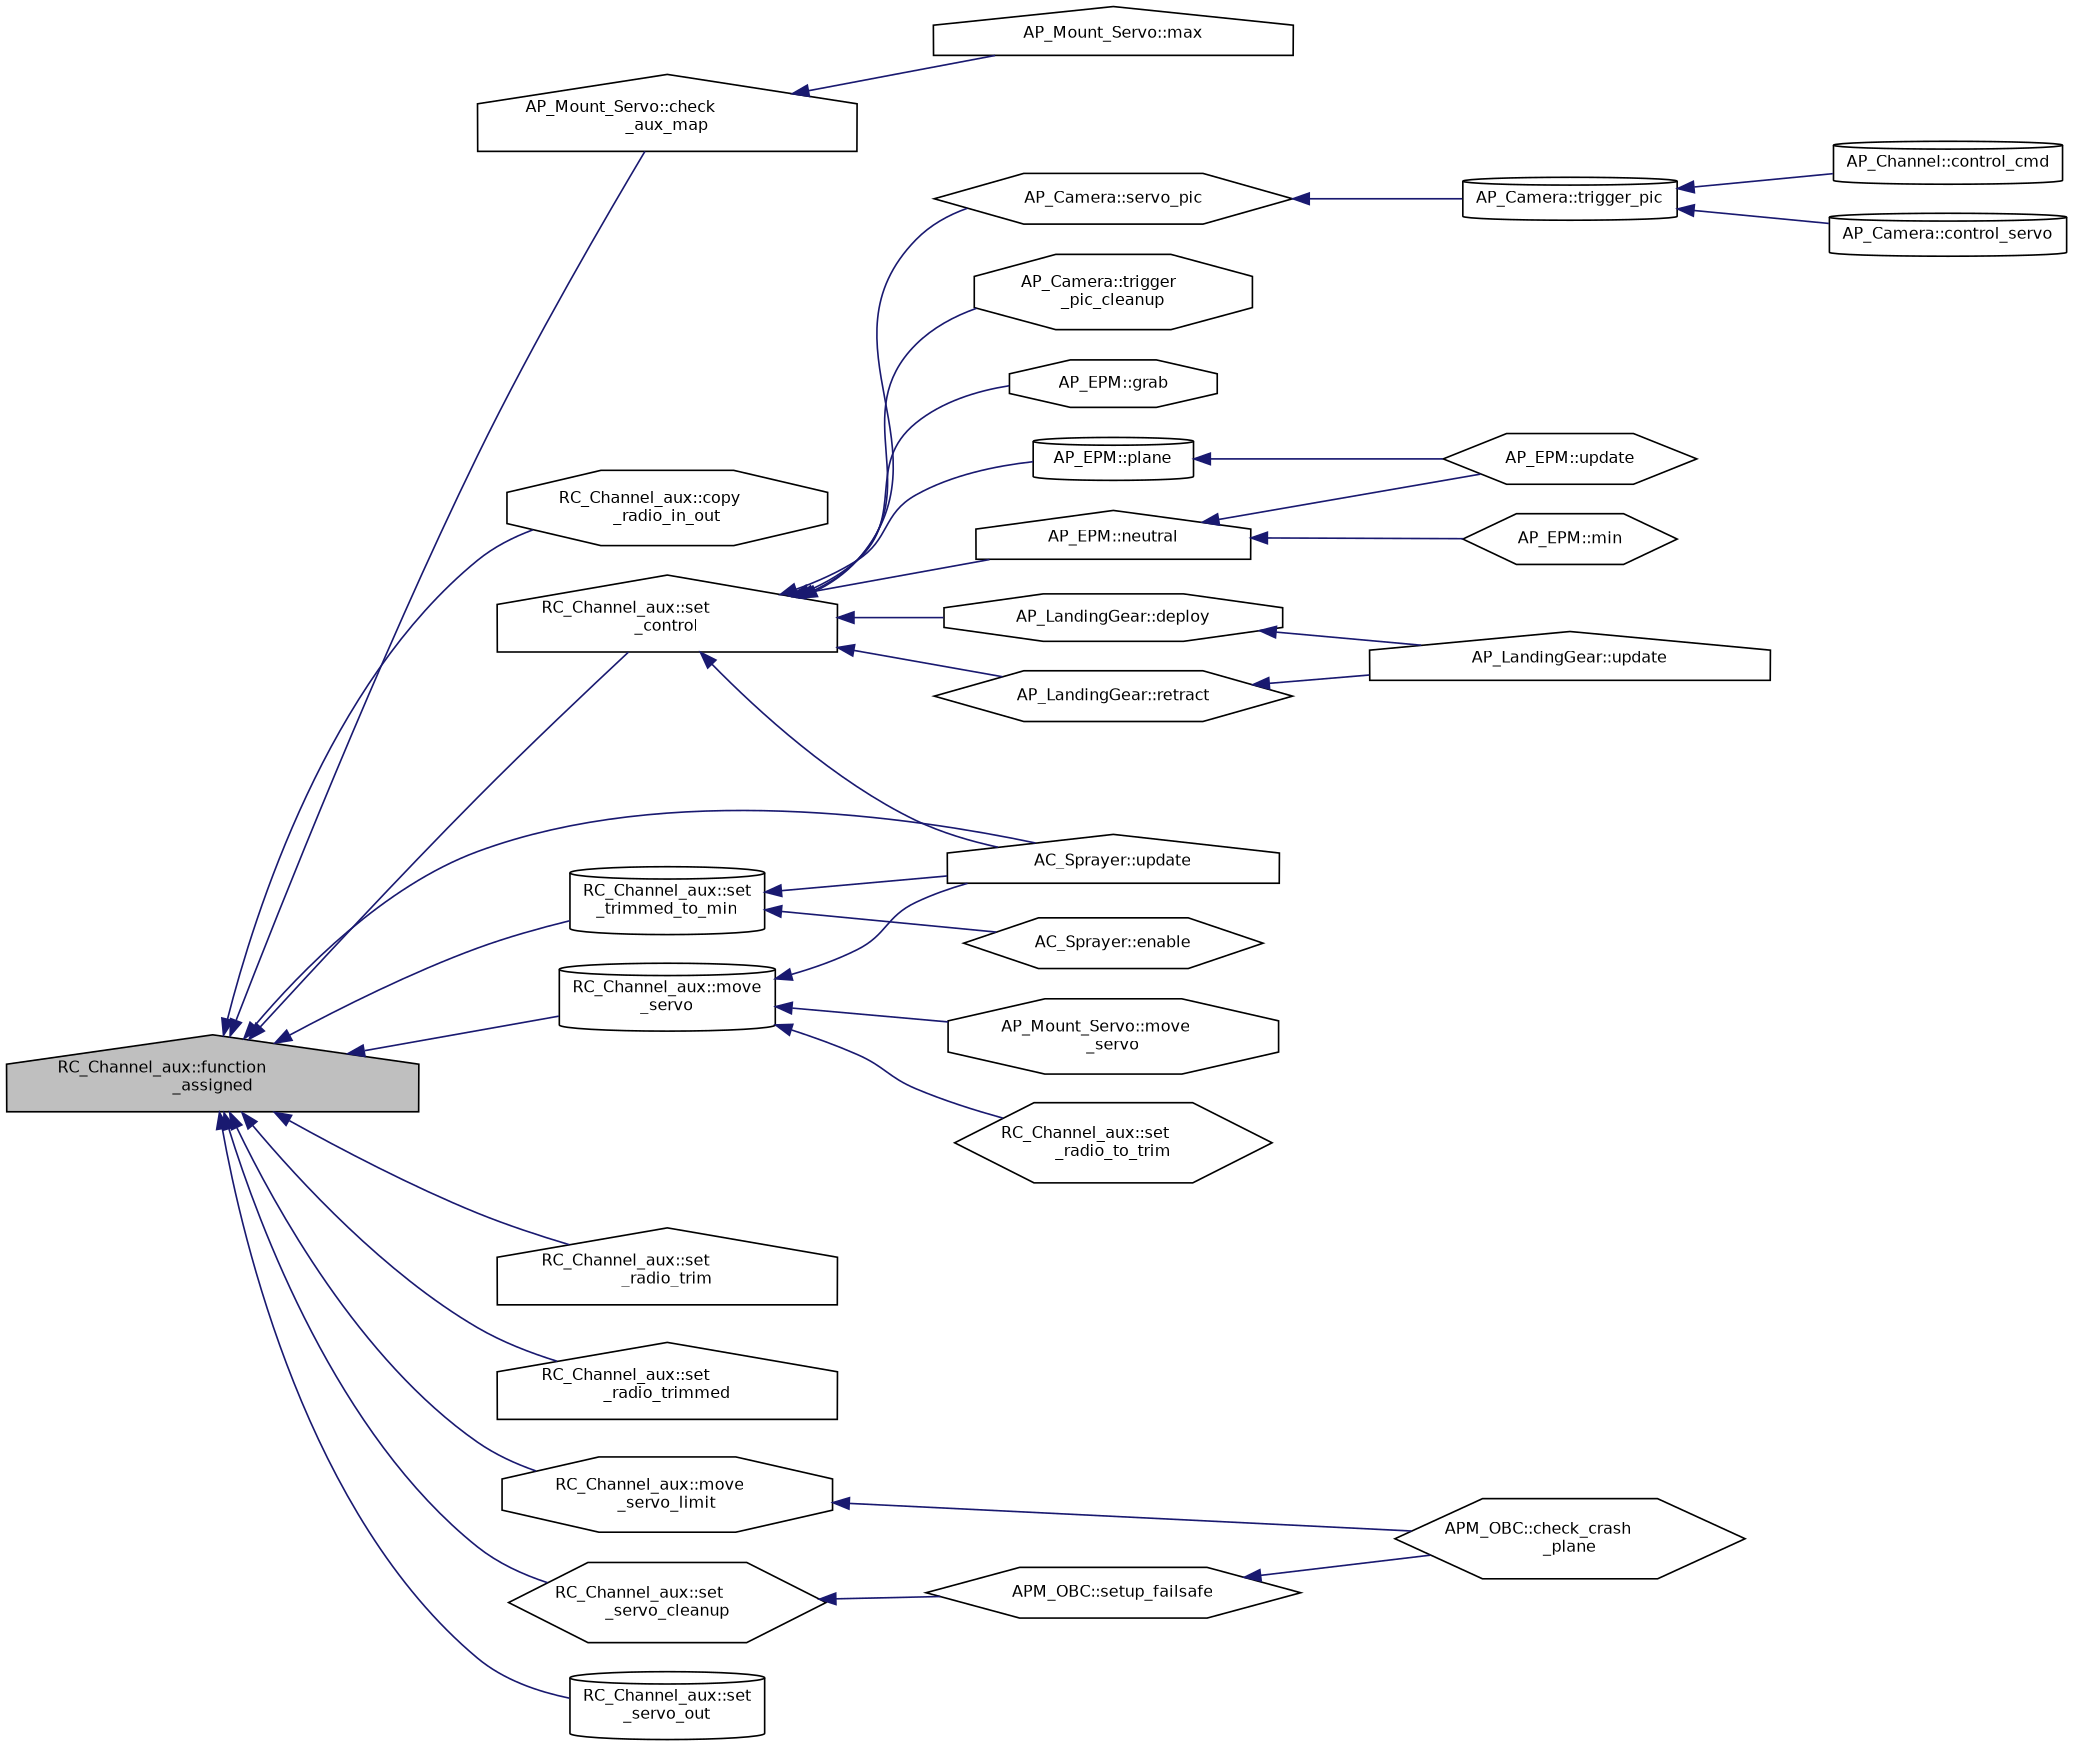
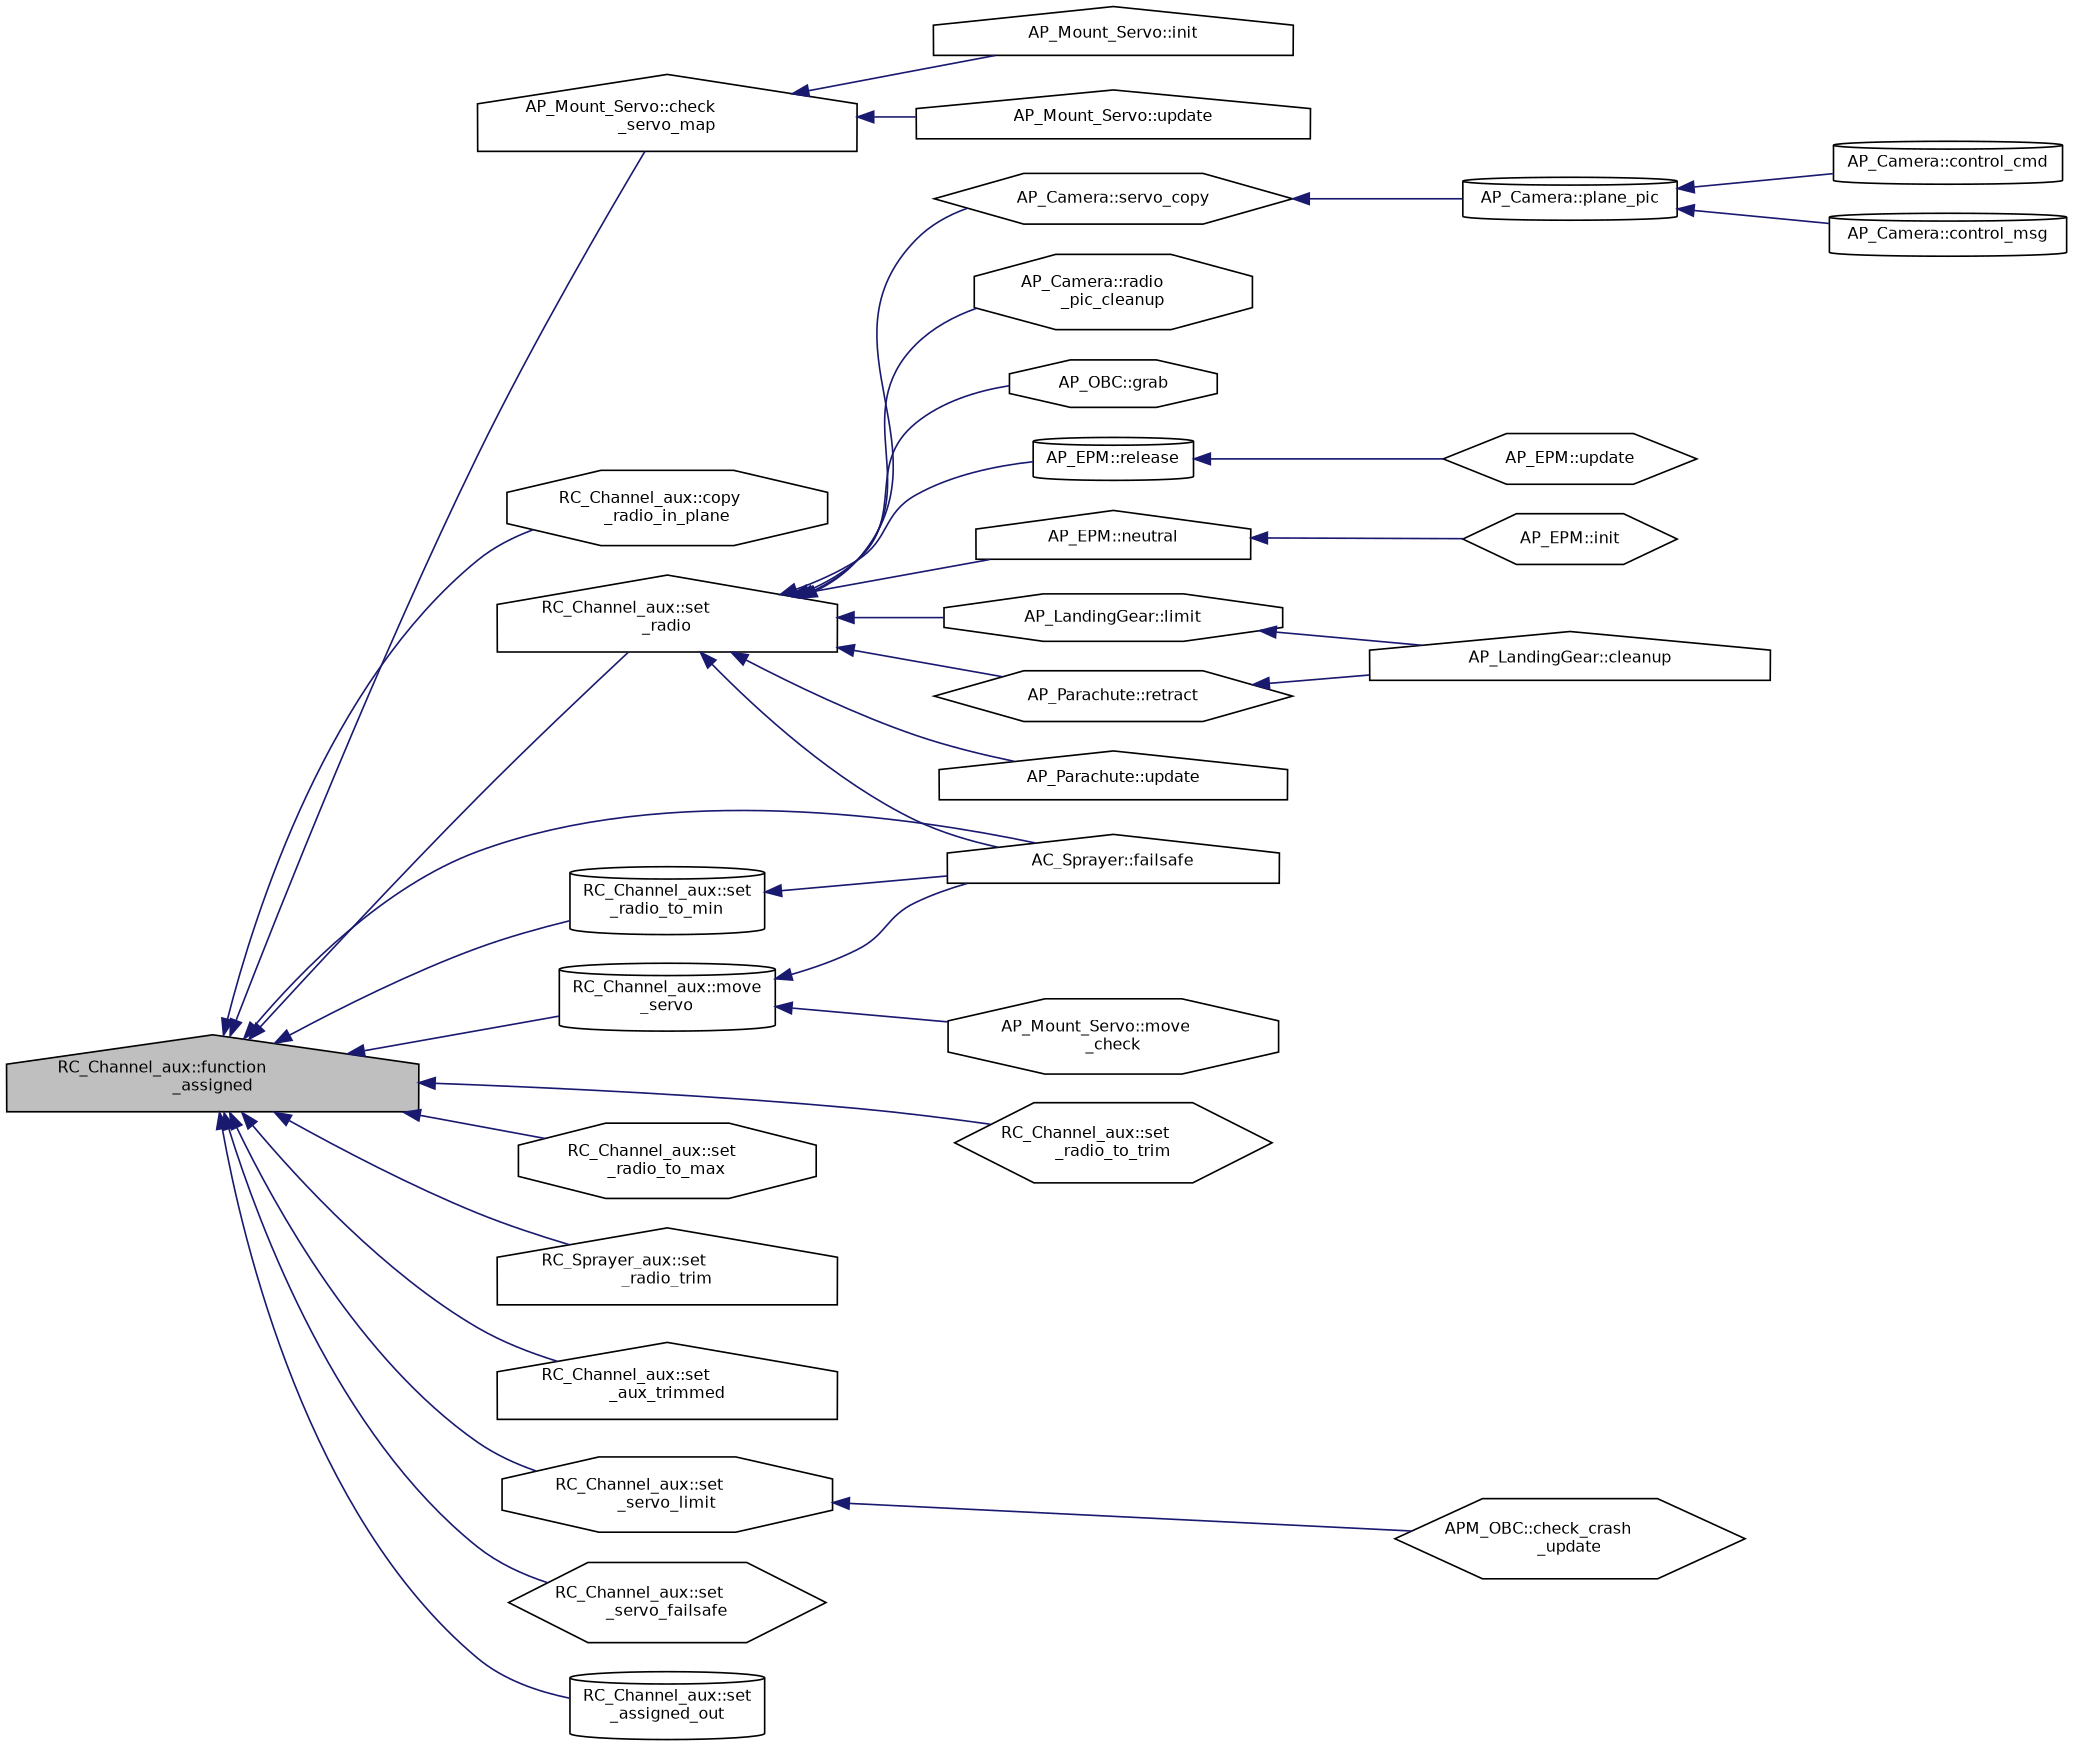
  digraph {
    rankdir=LR
    node [color=black fillcolor=white fontname=Helvetica fontsize=10 shape=house style=filled]
    edge [color=midnightblue dir=back fontname=Helvetica fontsize=10 labelfontname=Helvetica labelfontsize=10 style=solid]
    n1 [fillcolor=grey75 fontcolor=black height=0.2 label="RC_Channel_aux::function\l_assigned" width=0.4]
-   n2 [height=0.2 label="AP_Mount_Servo::check\l_aux_map" width=0.4]
-   n3 [height=0.2 label="RC_Channel_aux::copy\l_radio_in_out" shape=octagon width=0.4]
+   n2 [height=0.2 label="AP_Mount_Servo::check\l_servo_map" width=0.4]
+   n3 [height=0.2 label="RC_Channel_aux::copy\l_radio_in_plane" shape=octagon width=0.4]
    n4 [height=0.2 label="RC_Channel_aux::move\l_servo" shape=cylinder width=0.4]
-   n5 [height=0.2 label="AC_Sprayer::update" width=0.4]
-   n6 [height=0.2 label="RC_Channel_aux::set\l_control" width=0.4]
-   n8 [height=0.2 label="RC_Channel_aux::set\l_trimmed_to_min" shape=cylinder width=0.4]
+   n5 [height=0.2 label="AC_Sprayer::failsafe" width=0.4]
+   n6 [height=0.2 label="RC_Channel_aux::set\l_radio" width=0.4]
+   n7 [height=0.2 label="RC_Channel_aux::set\l_radio_to_max" shape=octagon width=0.4]
+   n8 [height=0.2 label="RC_Channel_aux::set\l_radio_to_min" shape=cylinder width=0.4]
    n9 [height=0.2 label="RC_Channel_aux::set\l_radio_to_trim" shape=hexagon width=0.4]
-   n10 [height=0.2 label="RC_Channel_aux::set\l_radio_trim" width=0.4]
-   n11 [height=0.2 label="RC_Channel_aux::set\l_radio_trimmed" width=0.4]
-   n12 [height=0.2 label="RC_Channel_aux::set\l_servo_cleanup" shape=hexagon width=0.4]
-   n13 [height=0.2 label="RC_Channel_aux::move\l_servo_limit" shape=octagon width=0.4]
-   n14 [height=0.2 label="RC_Channel_aux::set\l_servo_out" shape=cylinder width=0.4]
-   n15 [height=0.2 label="AP_Mount_Servo::max" width=0.4]
-   n17 [height=0.2 label="AP_Mount_Servo::move\l_servo" shape=octagon width=0.4]
-   n18 [height=0.2 label="AP_Camera::servo_pic" shape=hexagon width=0.4]
-   n19 [height=0.2 label="AP_Camera::trigger\l_pic_cleanup" shape=octagon width=0.4]
-   n20 [height=0.2 label="AP_EPM::grab" shape=octagon width=0.4]
-   n21 [height=0.2 label="AP_EPM::plane" shape=cylinder width=0.4]
+   n10 [height=0.2 label="RC_Sprayer_aux::set\l_radio_trim" width=0.4]
+   n11 [height=0.2 label="RC_Channel_aux::set\l_aux_trimmed" width=0.4]
+   n12 [height=0.2 label="RC_Channel_aux::set\l_servo_failsafe" shape=hexagon width=0.4]
+   n13 [height=0.2 label="RC_Channel_aux::set\l_servo_limit" shape=octagon width=0.4]
+   n14 [height=0.2 label="RC_Channel_aux::set\l_assigned_out" shape=cylinder width=0.4]
+   n15 [height=0.2 label="AP_Mount_Servo::init" width=0.4]
+   n16 [height=0.2 label="AP_Mount_Servo::update" width=0.4]
+   n17 [height=0.2 label="AP_Mount_Servo::move\l_check" shape=octagon width=0.4]
+   n18 [height=0.2 label="AP_Camera::servo_copy" shape=hexagon width=0.4]
+   n19 [height=0.2 label="AP_Camera::radio\l_pic_cleanup" shape=octagon width=0.4]
+   n20 [height=0.2 label="AP_OBC::grab" shape=octagon width=0.4]
+   n21 [height=0.2 label="AP_EPM::release" shape=cylinder width=0.4]
    n22 [height=0.2 label="AP_EPM::neutral" width=0.4]
-   n23 [height=0.2 label="AP_LandingGear::deploy" shape=octagon width=0.4]
-   n24 [height=0.2 label="AP_LandingGear::retract" shape=hexagon width=0.4]
-   n26 [height=0.2 label="AC_Sprayer::enable" shape=hexagon width=0.4]
-   n27 [height=0.2 label="APM_OBC::setup_failsafe" shape=hexagon width=0.4]
-   n28 [height=0.2 label="APM_OBC::check_crash\l_plane" shape=hexagon width=0.4]
-   n29 [height=0.2 label="AP_Camera::trigger_pic" shape=cylinder width=0.4]
+   n23 [height=0.2 label="AP_LandingGear::limit" shape=octagon width=0.4]
+   n24 [height=0.2 label="AP_Parachute::retract" shape=hexagon width=0.4]
+   n25 [height=0.2 label="AP_Parachute::update" width=0.4]
+   n28 [height=0.2 label="APM_OBC::check_crash\l_update" shape=hexagon width=0.4]
+   n29 [height=0.2 label="AP_Camera::plane_pic" shape=cylinder width=0.4]
    n30 [height=0.2 label="AP_EPM::update" shape=hexagon width=0.4]
-   n31 [height=0.2 label="AP_EPM::min" shape=hexagon width=0.4]
-   n32 [height=0.2 label="AP_LandingGear::update" width=0.4]
-   n33 [height=0.2 label="AP_Channel::control_cmd" shape=cylinder width=0.4]
-   n34 [height=0.2 label="AP_Camera::control_servo" shape=cylinder width=0.4]
+   n31 [height=0.2 label="AP_EPM::init" shape=hexagon width=0.4]
+   n32 [height=0.2 label="AP_LandingGear::cleanup" width=0.4]
+   n33 [height=0.2 label="AP_Camera::control_cmd" shape=cylinder width=0.4]
+   n34 [height=0.2 label="AP_Camera::control_msg" shape=cylinder width=0.4]
    n1 -> n2
    n1 -> n3
    n1 -> n4
    n1 -> n5
    n1 -> n6
+   n1 -> n7
    n1 -> n8
-   n4 -> n9
+   n1 -> n9
    n1 -> n10
    n1 -> n11
    n1 -> n12
    n1 -> n13
    n1 -> n14
    n2 -> n15
+   n2 -> n16
    n4 -> n5
    n4 -> n17
    n6 -> n5
    n6 -> n18
    n6 -> n19
    n6 -> n20
    n6 -> n21
    n6 -> n22
    n6 -> n23
    n6 -> n24
+   n6 -> n25
    n8 -> n5
-   n8 -> n26
-   n12 -> n27
    n13 -> n28
    n18 -> n29
    n21 -> n30
-   n22 -> n30
    n22 -> n31
    n23 -> n32
    n24 -> n32
-   n27 -> n28
    n29 -> n33
    n29 -> n34
  }
